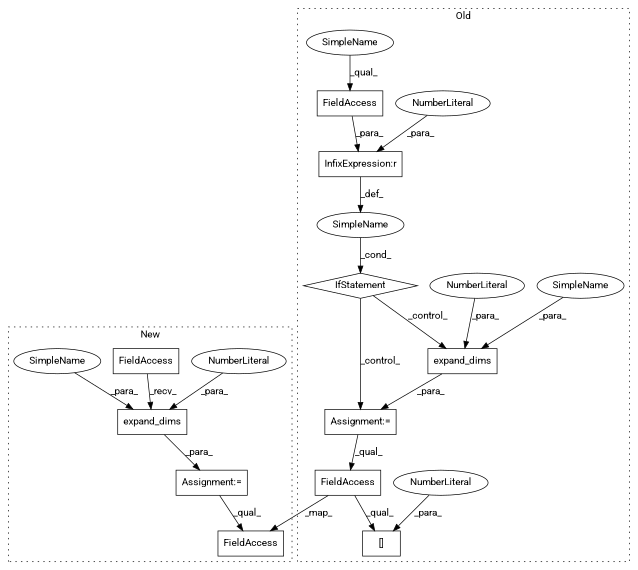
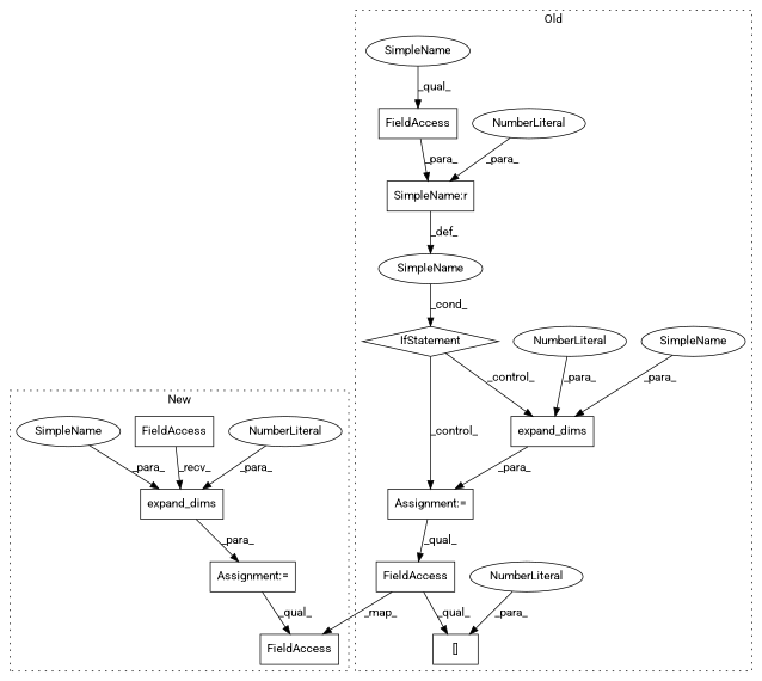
  digraph {
    fontname=Roboto
    node [a=42 l=1 s=18872 shape=box fontname=Roboto]
    edge [fontname=Roboto]
    n1 [a=2 l="14,1" label="[]" s="19017,19032"]
    n2 [a=7 label="Assignment:=" s=18906]
    n3 [a=25 l="4,2" label=IfStatement s="18868,18889" shape=diamond]
    n4 [label=SimpleName shape=ellipse l="" s=""]
-   n5 [a=27 l=4 label="InfixExpression:r" s=18884]
+   n5 [a=27 l=4 label="SimpleName:r" s=18884]
    n6 [a=34 label=NumberLiteral s=18888 shape=ellipse]
    n7 [a=32 l="12,1" label=expand_dims s="18913,18934"]
    n8 [a=34 label=NumberLiteral s=19031 shape=ellipse]
    n9 [a=34 label=NumberLiteral s=18933 shape=ellipse]
    n10 [a=22 l=12 label=FieldAccess]
    n11 [a=22 l=13 label=FieldAccess s=19017]
    n12 [l=7 label=SimpleName shape=ellipse]
    n13 [l=7 label=SimpleName s=18925 shape=ellipse]
    n14 [a=32 l="12,1" label=expand_dims s="18877,18900"]
    n15 [a=34 label=NumberLiteral s=18899 shape=ellipse]
    n16 [a=7 label="Assignment:=" s=18846]
    n17 [a=22 l=9 label=FieldAccess s=18847]
    n18 [a=22 l=13 label=FieldAccess s=18937]
    n19 [l=7 label=SimpleName s=18889 shape=ellipse]
    subgraph cluster_1 {
      label=Old
      style=dotted
      n1
      n2
      n3
      n4
      n5
      n6
      n7
      n8
      n9
      n10
      n11
      n12
      n13
    }
    subgraph cluster_2 {
      label=New
      style=dotted
      n14
      n15
      n16
      n17
      n18
      n19
    }
    n2 -> n11 [label=_qual_]
    n3 -> n2 [label=_control_]
    n3 -> n7 [label=_control_]
    n4 -> n3 [label=_cond_]
    n5 -> n4 [label=_def_]
    n6 -> n5 [label=_para_]
    n7 -> n2 [label=_para_]
    n8 -> n1 [label=_para_]
    n9 -> n7 [label=_para_]
    n10 -> n5 [label=_para_]
    n11 -> n1 [label=_qual_]
    n11 -> n18 [label=_map_]
    n12 -> n10 [label=_qual_]
    n13 -> n7 [label=_para_]
    n14 -> n16 [label=_para_]
    n15 -> n14 [label=_para_]
    n16 -> n18 [label=_qual_]
    n17 -> n14 [label=_recv_]
    n19 -> n14 [label=_para_]
  }
